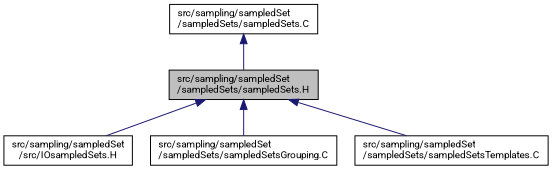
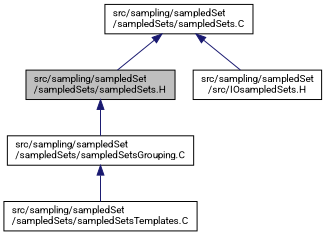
  digraph {
    fontname=Roboto
    node [color=black fontname=Roboto fontsize=10 shape=record]
    edge [color=midnightblue dir=back fontname=Roboto fontsize=10 labelfontname=Helvetica labelfontsize=10 style=solid]
    n1 [fillcolor=grey75 fontcolor=black height=0.2 label="src/sampling/sampledSet\l/sampledSets/sampledSets.H" style=filled width=0.4]
    n2 [height=0.2 label="src/sampling/sampledSet\l/src/IOsampledSets.H" width=0.4]
    n3 [height=0.2 label="src/sampling/sampledSet\l/sampledSets/sampledSetsGrouping.C" width=0.4]
    n4 [height=0.2 label="src/sampling/sampledSet\l/sampledSets/sampledSetsTemplates.C" width=0.4]
    n5 [height=0.2 label="src/sampling/sampledSet\l/sampledSets/sampledSets.C" width=0.4]
-   n1 -> n2
+   n5 -> n2
    n1 -> n3
-   n1 -> n4
+   n3 -> n4
    n5 -> n1
  }
